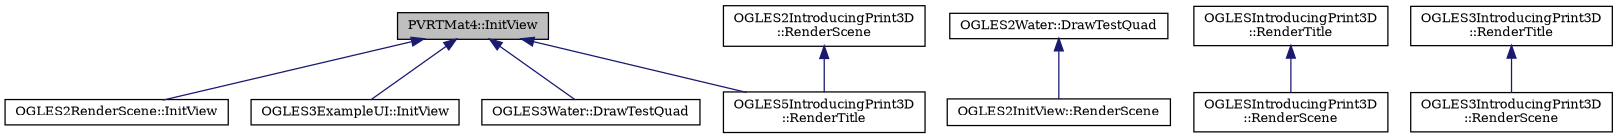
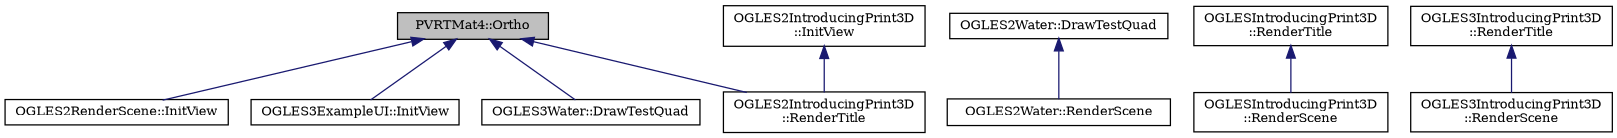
  digraph {
    fontname="DejaVu Serif"
    rankdir=TB
    node [color=black fillcolor=white fontname="DejaVu Serif" fontsize=10 shape=record style=filled]
    edge [color=midnightblue dir=back fontname="DejaVu Serif" fontsize=10 labelfontname=Helvetica labelfontsize=10 style=solid]
-   n1 [fillcolor=grey75 fontcolor=black height=0.2 label="PVRTMat4::InitView" width=0.4]
+   n1 [fillcolor=grey75 fontcolor=black height=0.2 label="PVRTMat4::Ortho" width=0.4]
    n2 [height=0.2 label="OGLES2RenderScene::InitView" width=0.4]
    n3 [height=0.2 label="OGLES3ExampleUI::InitView" width=0.4]
    n4 [height=0.2 label="OGLES3Water::DrawTestQuad" width=0.4]
-   n5 [height=0.2 label="OGLES5IntroducingPrint3D\l::RenderTitle" width=0.4]
+   n5 [height=0.2 label="OGLES2IntroducingPrint3D\l::RenderTitle" width=0.4]
    n6 [height=0.2 label="OGLES2Water::DrawTestQuad" width=0.4]
-   n7 [height=0.2 label="OGLES2InitView::RenderScene" width=0.4]
+   n7 [height=0.2 label="OGLES2Water::RenderScene" width=0.4]
    n8 [height=0.2 label="OGLESIntroducingPrint3D\l::RenderTitle" width=0.4]
    n9 [height=0.2 label="OGLESIntroducingPrint3D\l::RenderScene" width=0.4]
    n10 [height=0.2 label="OGLES3IntroducingPrint3D\l::RenderTitle" width=0.4]
    n11 [height=0.2 label="OGLES3IntroducingPrint3D\l::RenderScene" width=0.4]
-   n12 [height=0.2 label="OGLES2IntroducingPrint3D\l::RenderScene" width=0.4]
+   n12 [height=0.2 label="OGLES2IntroducingPrint3D\l::InitView" width=0.4]
    n1 -> n2
    n1 -> n3
    n1 -> n4
    n1 -> n5
    n6 -> n7
    n8 -> n9
    n10 -> n11
    n12 -> n5
  }
